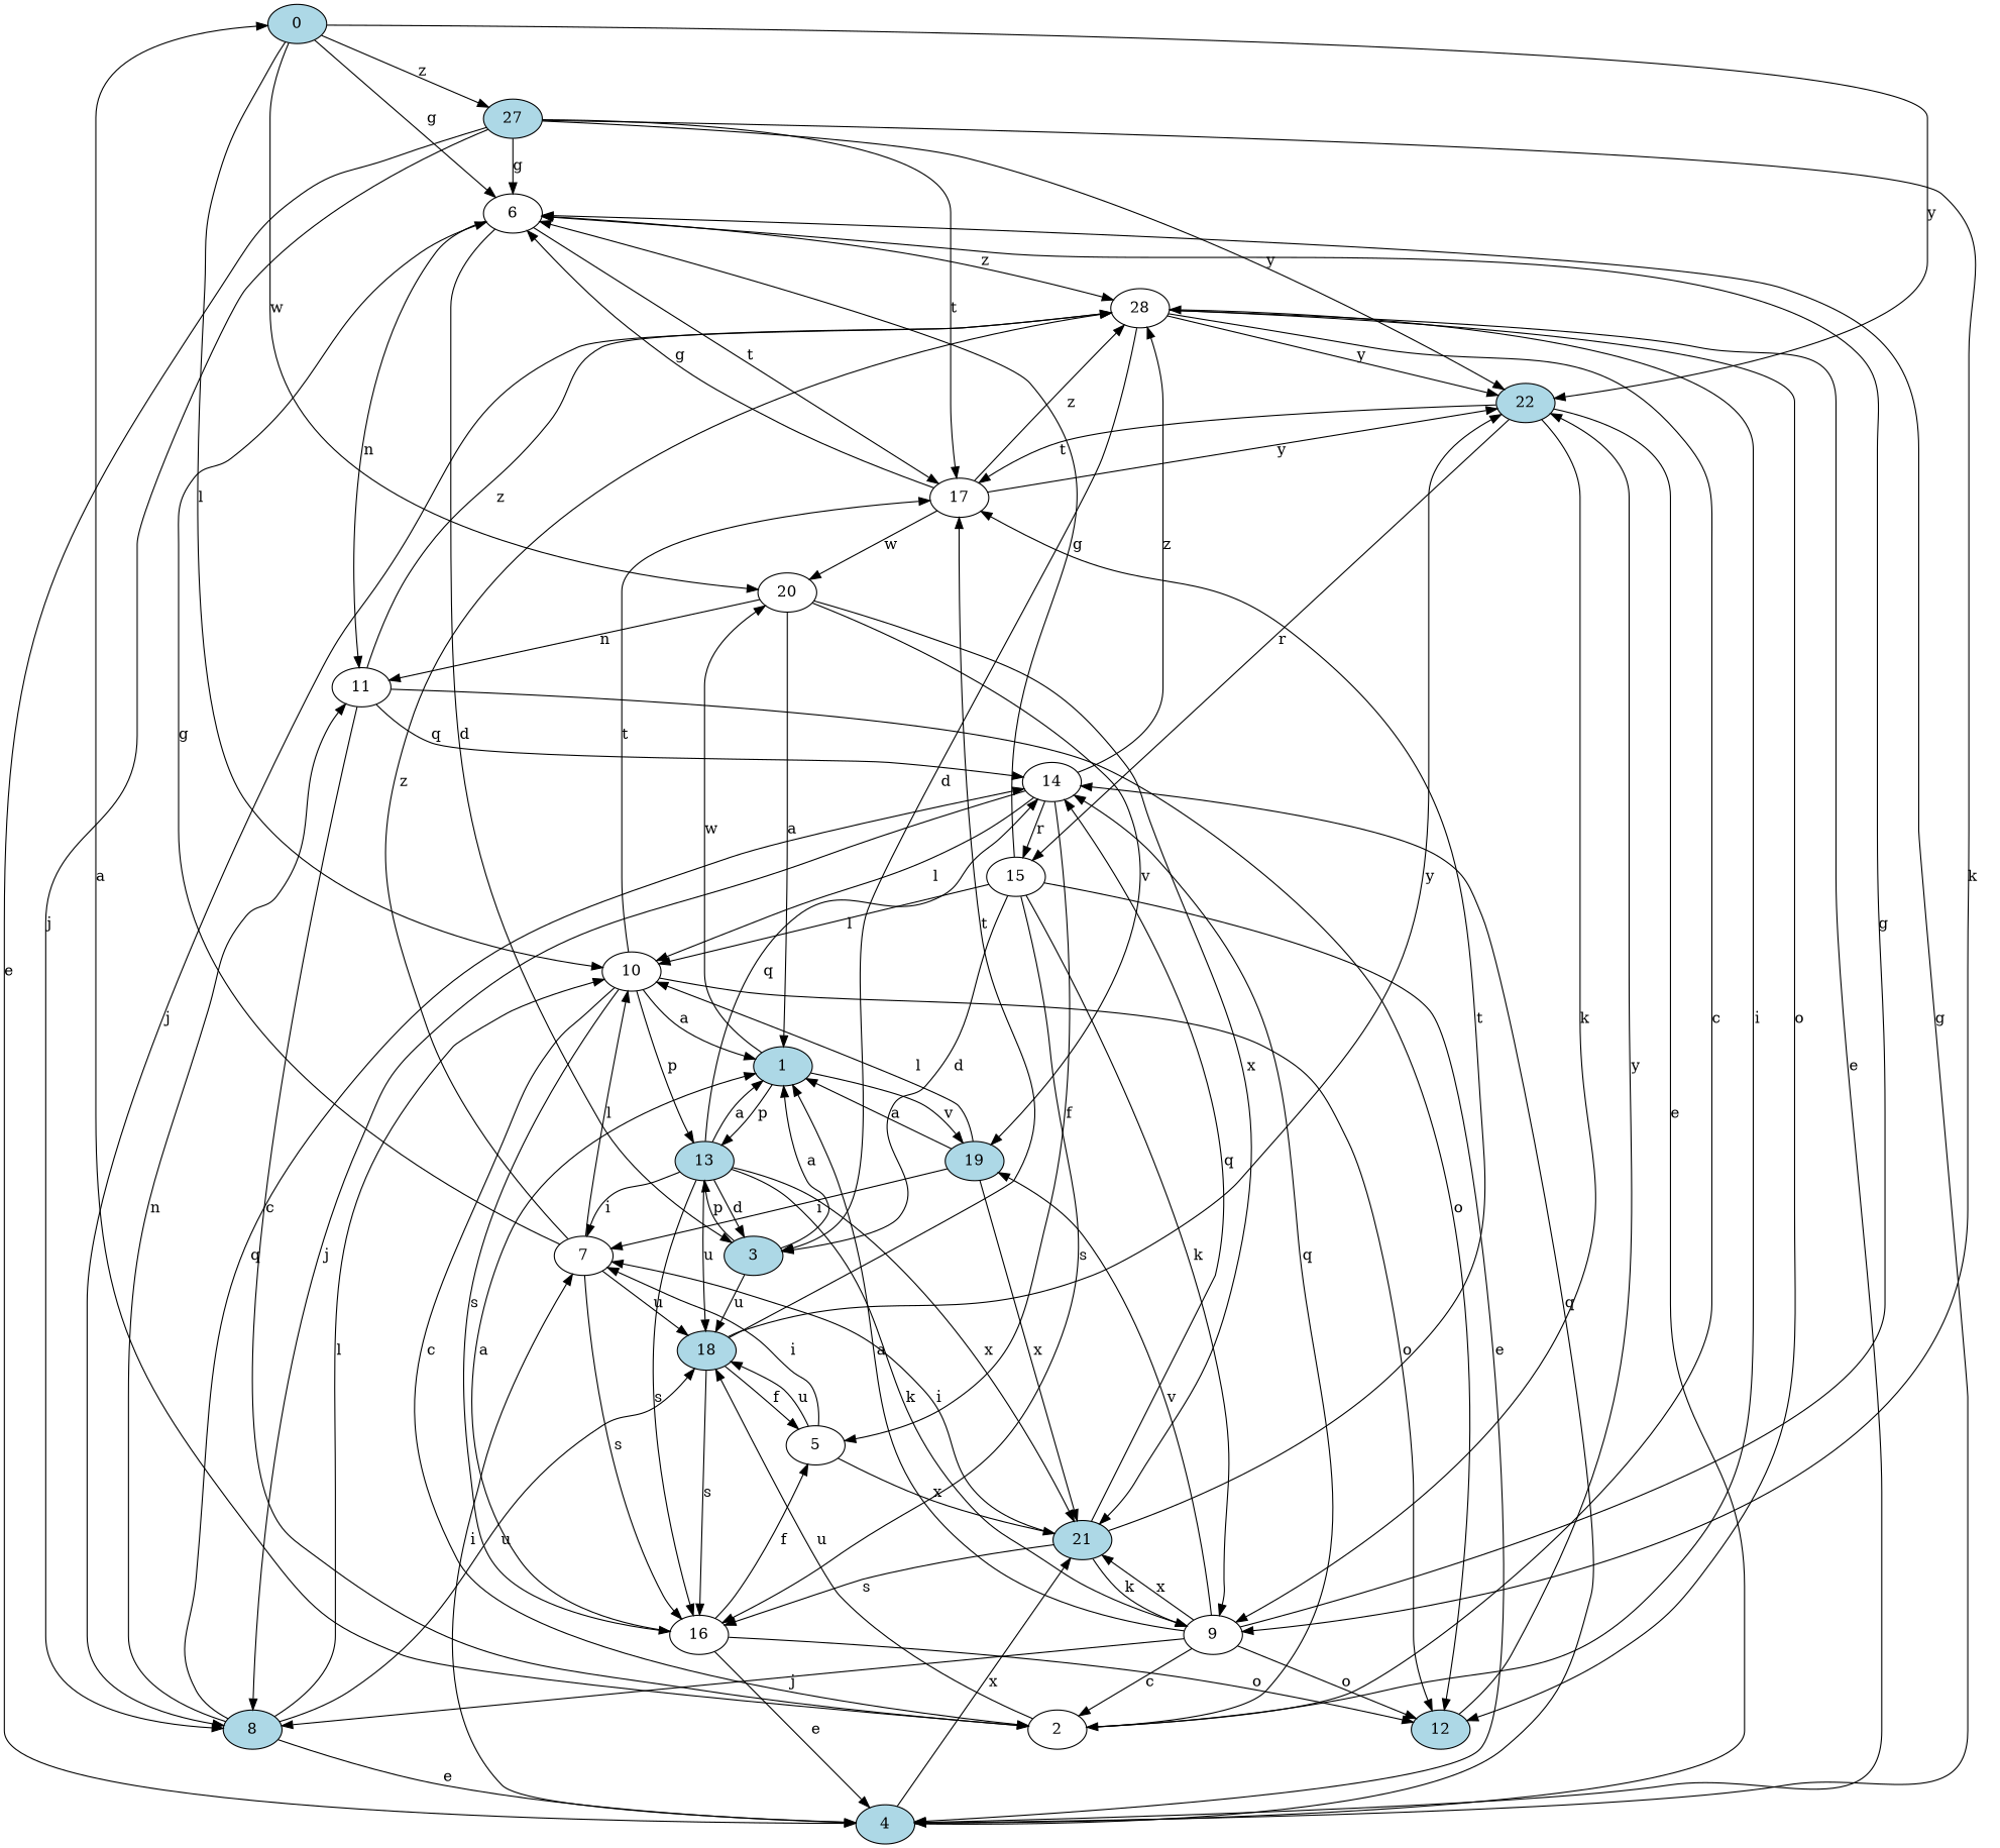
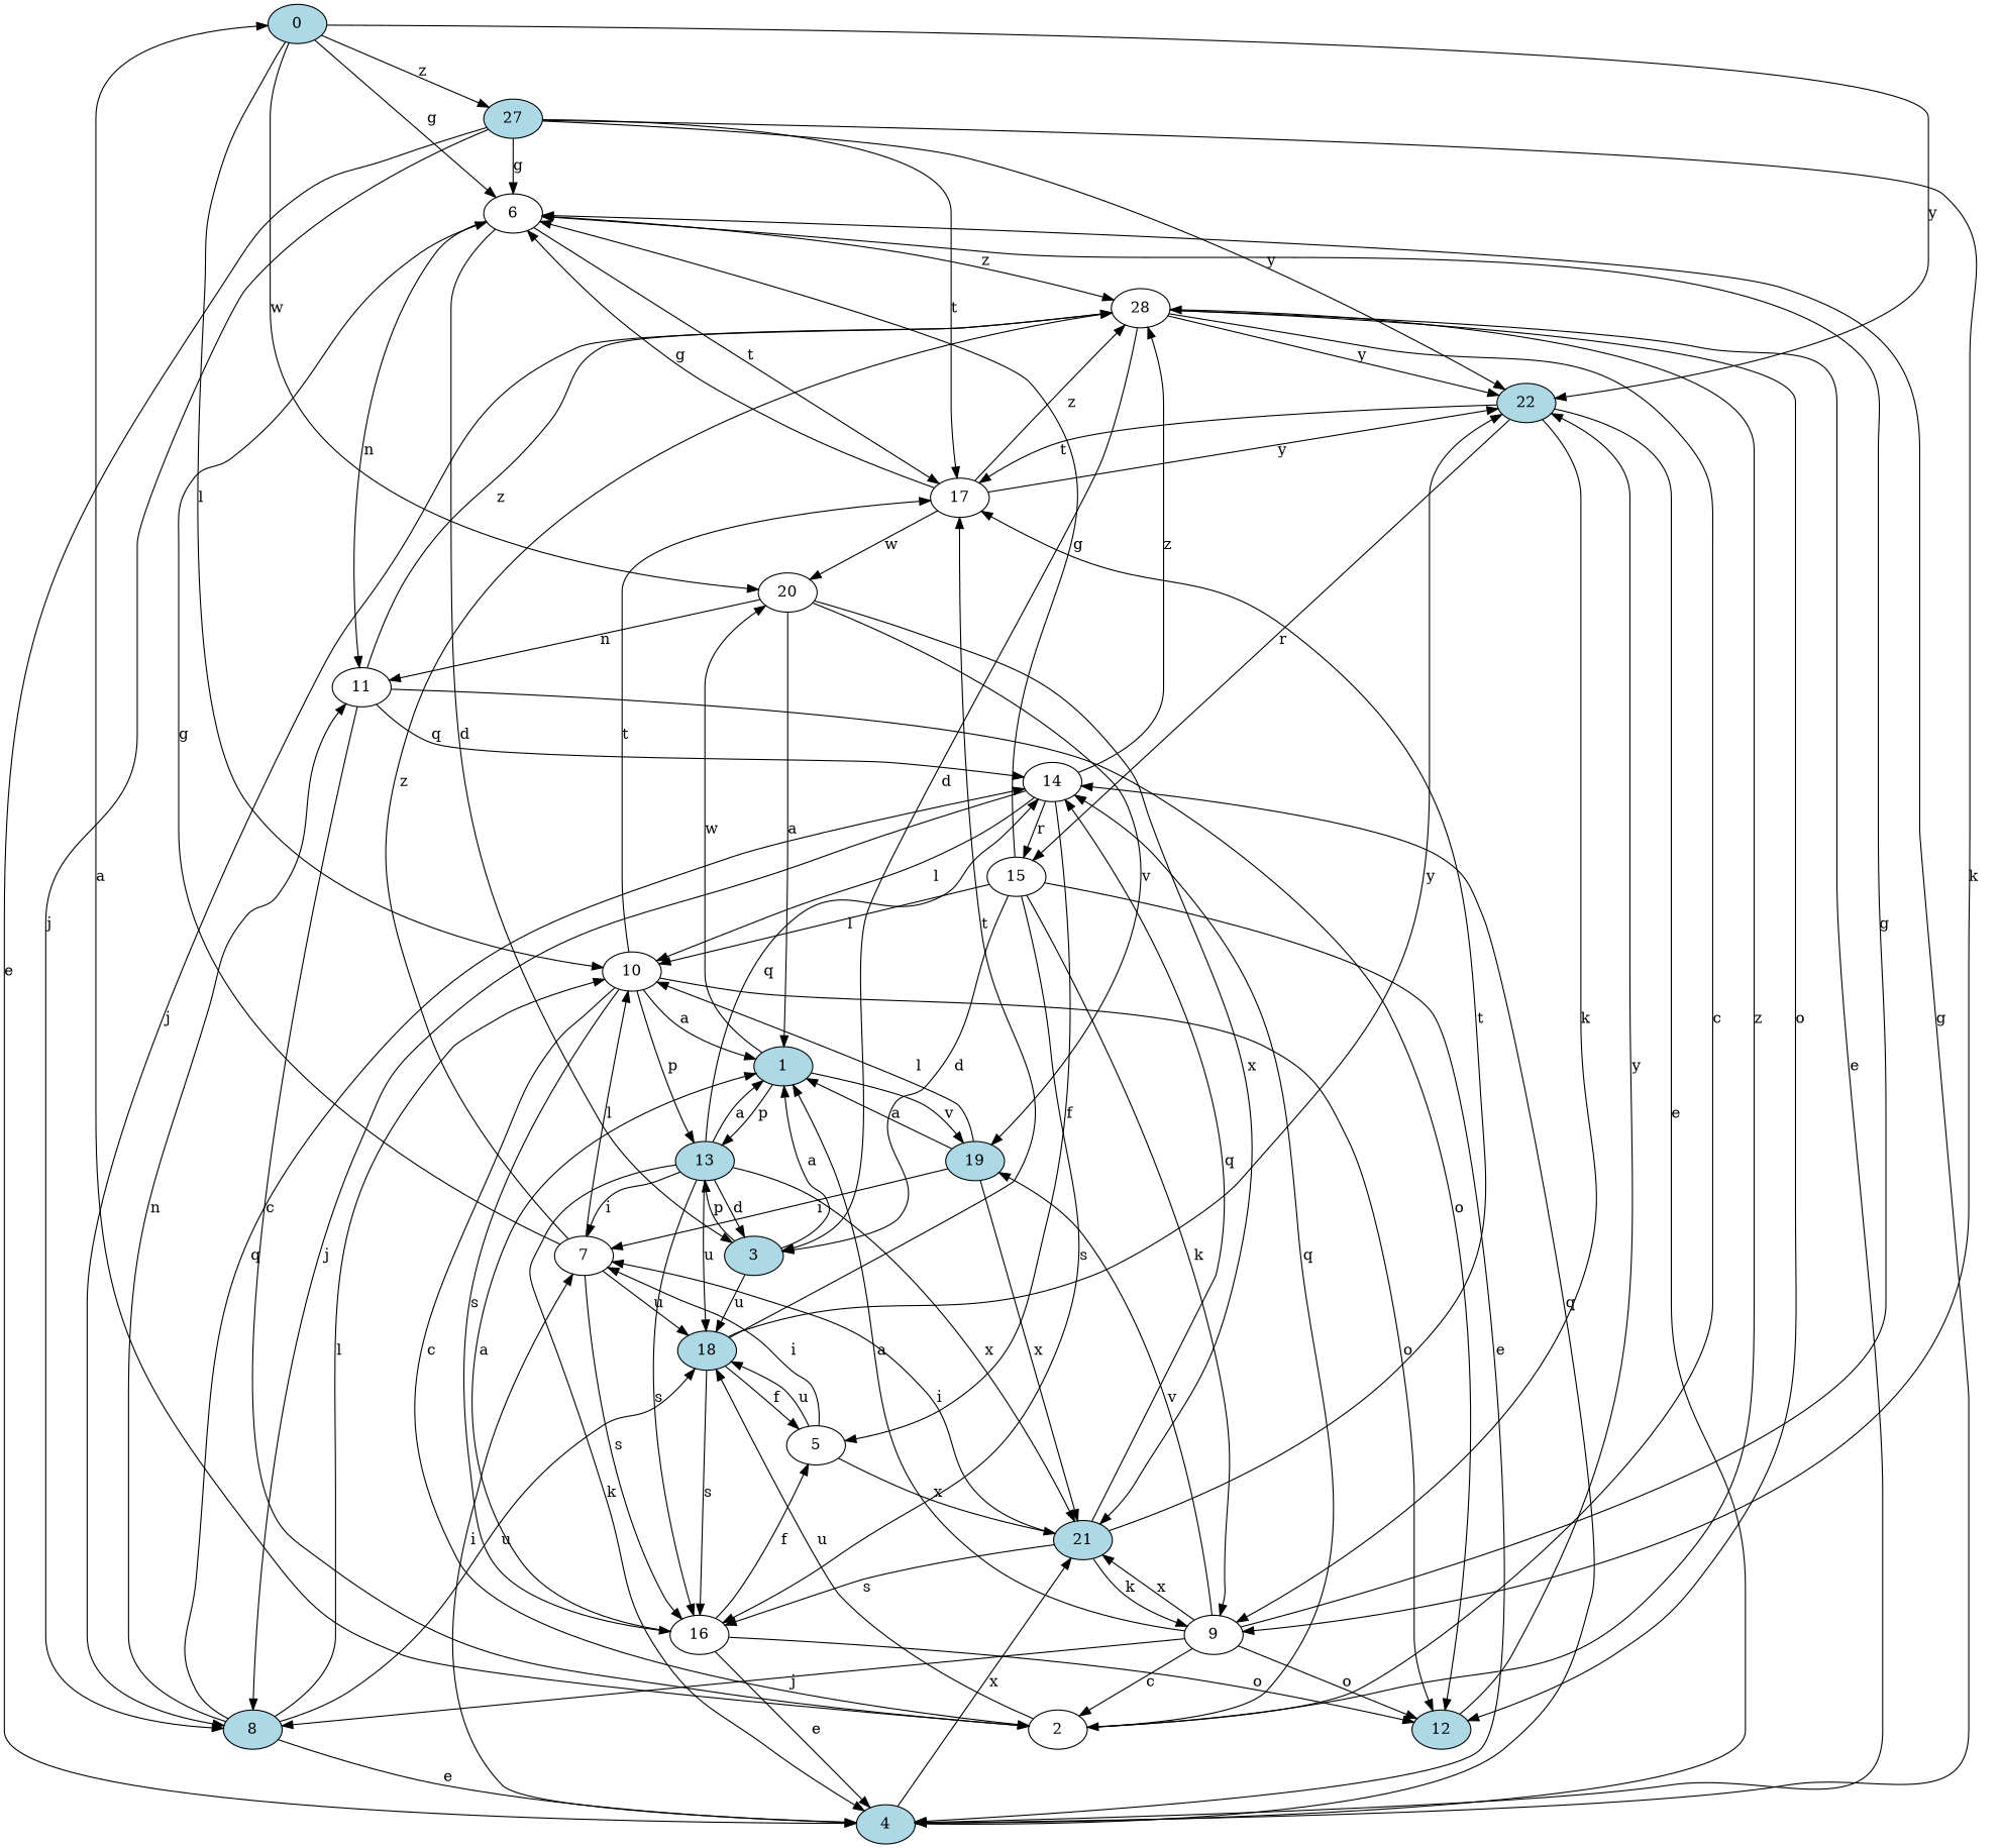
  strict digraph {
    node [fillcolor=white style=filled]
    0 [fillcolor=lightblue]
    6
    10
    20
    22 [fillcolor=lightblue]
    27 [fillcolor=lightblue]
    28
    3 [fillcolor=lightblue]
    11
    17
    1 [fillcolor=lightblue]
    13 [fillcolor=lightblue]
    2
    16
    12 [fillcolor=lightblue]
    19 [fillcolor=lightblue]
    21 [fillcolor=lightblue]
    4 [fillcolor=lightblue]
    9
    15
    8 [fillcolor=lightblue]
    14
    18 [fillcolor=lightblue]
    7
    5
    0 -> 6 [label=g]
    0 -> 10 [label=l]
    0 -> 20 [label=w]
    0 -> 22 [label=y]
    0 -> 27 [label=z]
    6 -> 28 [label=z]
    6 -> 3 [label=d]
    6 -> 11 [label=n]
    6 -> 17 [label=t]
    10 -> 17 [label=t]
    10 -> 1 [label=a]
    10 -> 13 [label=p]
    10 -> 2 [label=c]
    10 -> 16 [label=s]
    10 -> 12 [label=o]
    20 -> 11 [label=n]
    20 -> 1 [label=a]
    20 -> 19 [label=v]
    20 -> 21 [label=x]
    22 -> 17 [label=t]
    22 -> 4 [label=e]
    22 -> 9 [label=k]
    22 -> 15 [label=r]
    27 -> 6 [label=g]
    27 -> 22 [label=y]
    27 -> 17 [label=t]
    27 -> 4 [label=e]
    27 -> 9 [label=k]
    27 -> 8 [label=j]
    28 -> 22 [label=y]
    28 -> 3 [label=d]
    28 -> 2 [label=c]
    28 -> 12 [label=o]
    28 -> 4 [label=e]
    28 -> 8 [label=j]
    3 -> 1 [label=a]
    3 -> 13 [label=p]
    3 -> 18 [label=u]
    11 -> 28 [label=z]
    11 -> 2 [label=c]
    11 -> 12 [label=o]
    11 -> 14 [label=q]
    17 -> 6 [label=g]
    17 -> 20 [label=w]
    17 -> 22 [label=y]
    17 -> 28 [label=z]
    1 -> 20 [label=w]
    1 -> 13 [label=p]
    1 -> 19 [label=v]
    13 -> 3 [label=d]
    13 -> 1 [label=a]
    13 -> 16 [label=s]
    13 -> 21 [label=x]
-   13 -> 9 [label=k]
+   13 -> 4 [label=k]
    13 -> 14 [label=q]
    13 -> 18 [label=u]
    13 -> 7 [label=i]
    2 -> 0 [label=a]
-   2 -> 28 [label=i]
+   2 -> 28 [label=z]
    2 -> 14 [label=q]
    2 -> 18 [label=u]
    16 -> 1 [label=a]
    16 -> 12 [label=o]
    16 -> 4 [label=e]
    16 -> 5 [label=f]
    12 -> 22 [label=y]
    19 -> 10 [label=l]
    19 -> 1 [label=a]
    19 -> 21 [label=x]
    19 -> 7 [label=i]
    21 -> 17 [label=t]
    21 -> 16 [label=s]
    21 -> 9 [label=k]
    21 -> 14 [label=q]
    21 -> 7 [label=i]
    4 -> 6 [label=g]
    4 -> 21 [label=x]
    4 -> 14 [label=q]
    4 -> 7 [label=i]
    9 -> 6 [label=g]
    9 -> 1 [label=a]
    9 -> 2 [label=c]
    9 -> 12 [label=o]
    9 -> 19 [label=v]
    9 -> 21 [label=x]
    9 -> 8 [label=j]
    15 -> 6 [label=g]
    15 -> 10 [label=l]
    15 -> 3 [label=d]
    15 -> 16 [label=s]
    15 -> 4 [label=e]
    15 -> 9 [label=k]
    8 -> 10 [label=l]
    8 -> 11 [label=n]
    8 -> 4 [label=e]
    8 -> 14 [label=q]
    8 -> 18 [label=u]
    14 -> 10 [label=l]
    14 -> 28 [label=z]
    14 -> 15 [label=r]
    14 -> 8 [label=j]
    14 -> 5 [label=f]
    18 -> 22 [label=y]
    18 -> 17 [label=t]
    18 -> 16 [label=s]
    18 -> 5 [label=f]
    7 -> 6 [label=g]
    7 -> 10 [label=l]
    7 -> 28 [label=z]
    7 -> 16 [label=s]
    7 -> 18 [label=u]
    5 -> 21 [label=x]
    5 -> 18 [label=u]
    5 -> 7 [label=i]
  }
